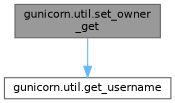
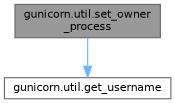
  digraph {
    rankdir=TB
    node [fontname=Helvetica fontsize=10 shape=box style=filled]
-   n1 [color=gray40 fillcolor=grey60 fontcolor=black height=0.2 label="gunicorn.util.set_owner\l_get" width=0.4]
+   n1 [color=gray40 fillcolor=grey60 fontcolor=black height=0.2 label="gunicorn.util.set_owner\l_process" width=0.4]
    n2 [color=grey40 fillcolor=white height=0.2 label="gunicorn.util.get_username" width=0.4]
    n1 -> n2 [color=steelblue1 fontname=Helvetica fontsize=10 labelfontname=Helvetica labelfontsize=10 style=solid]
  }
